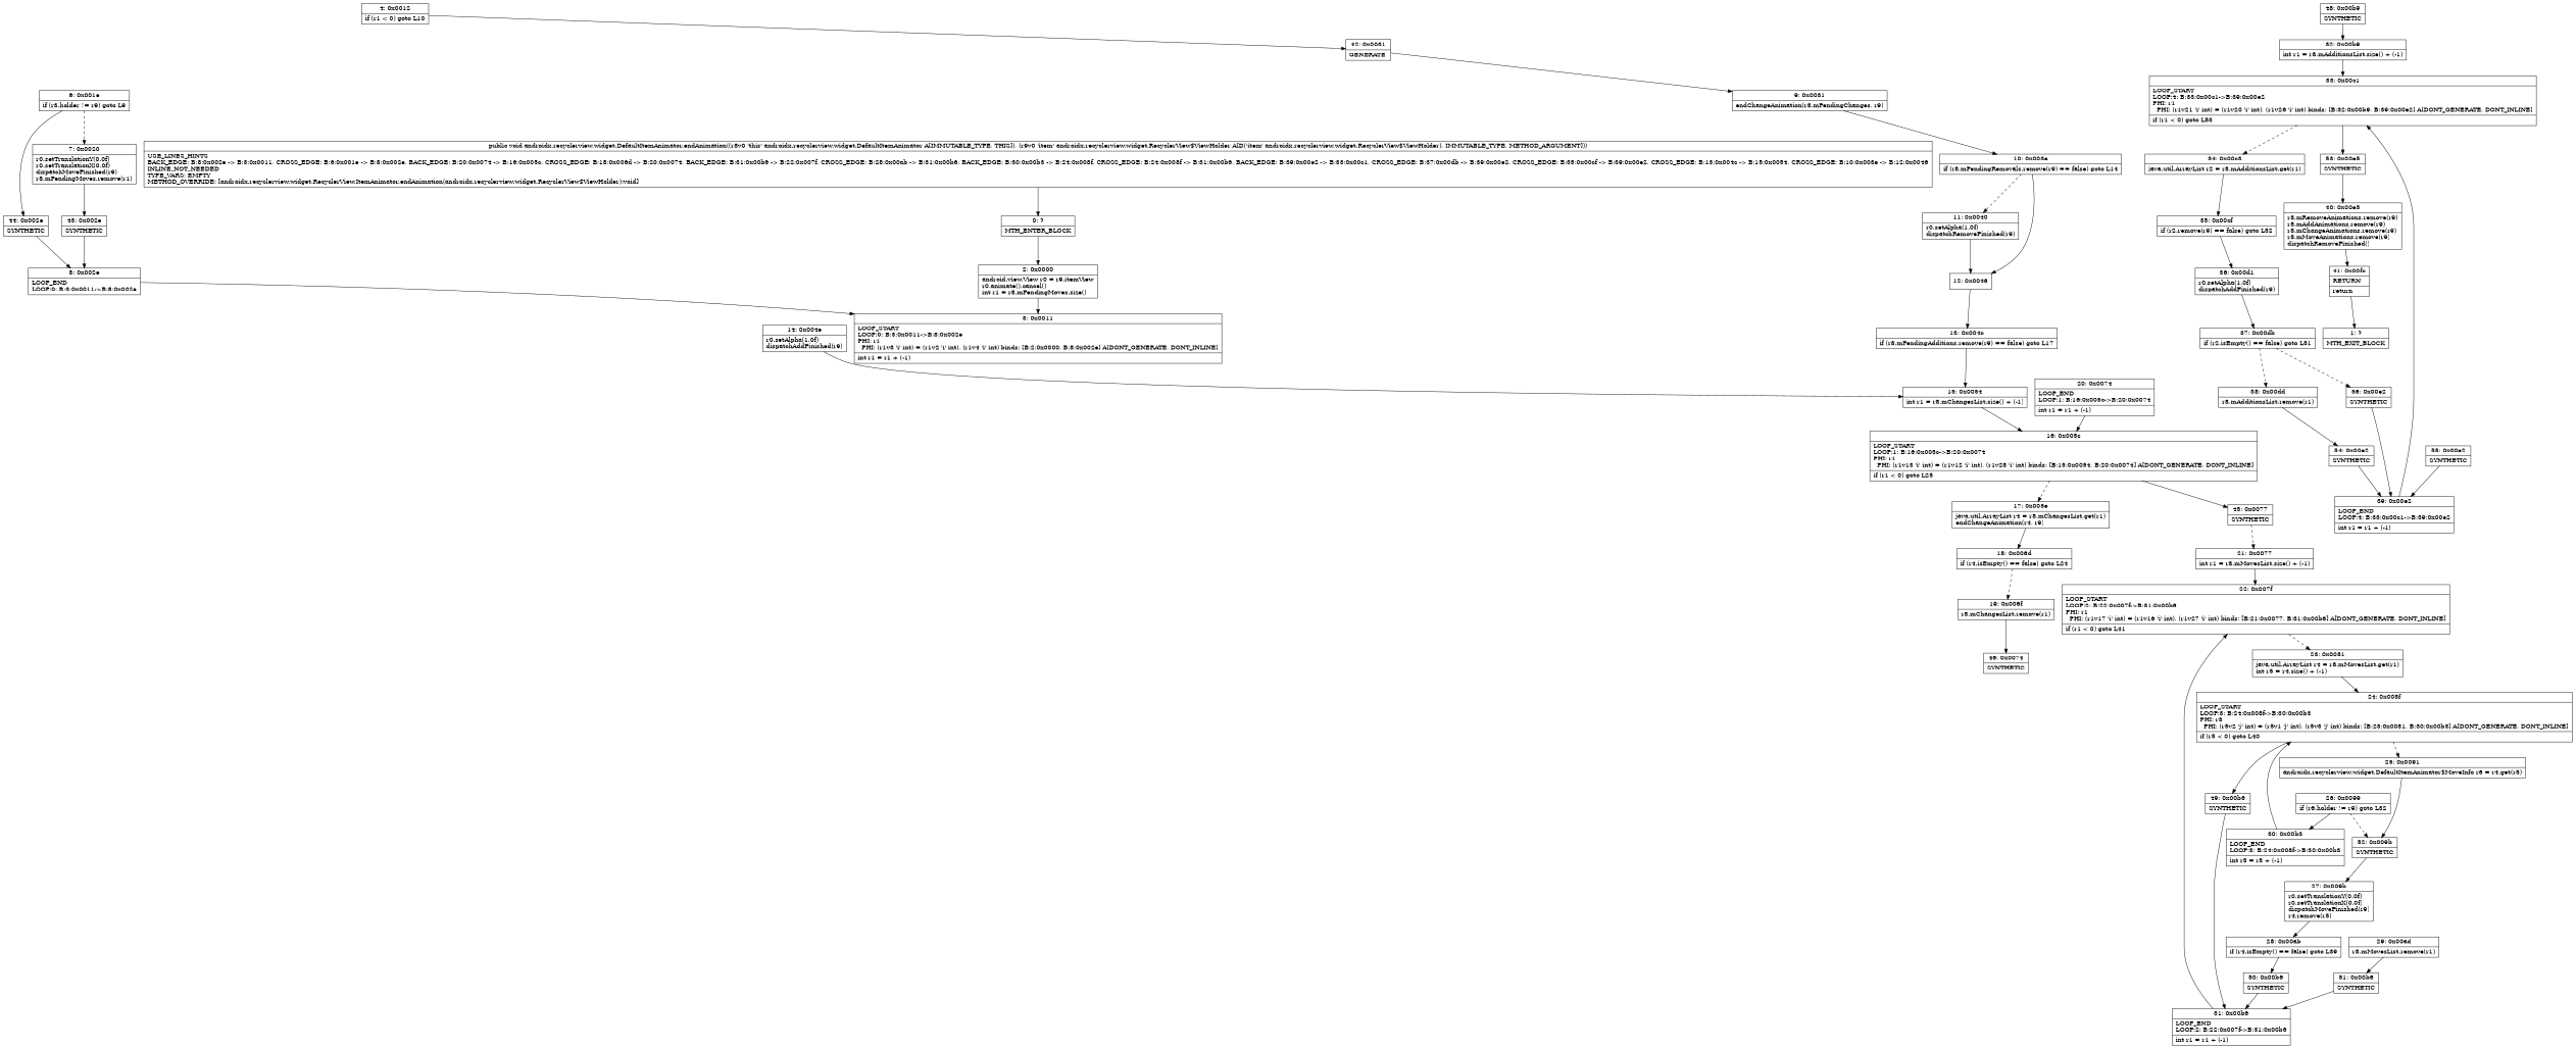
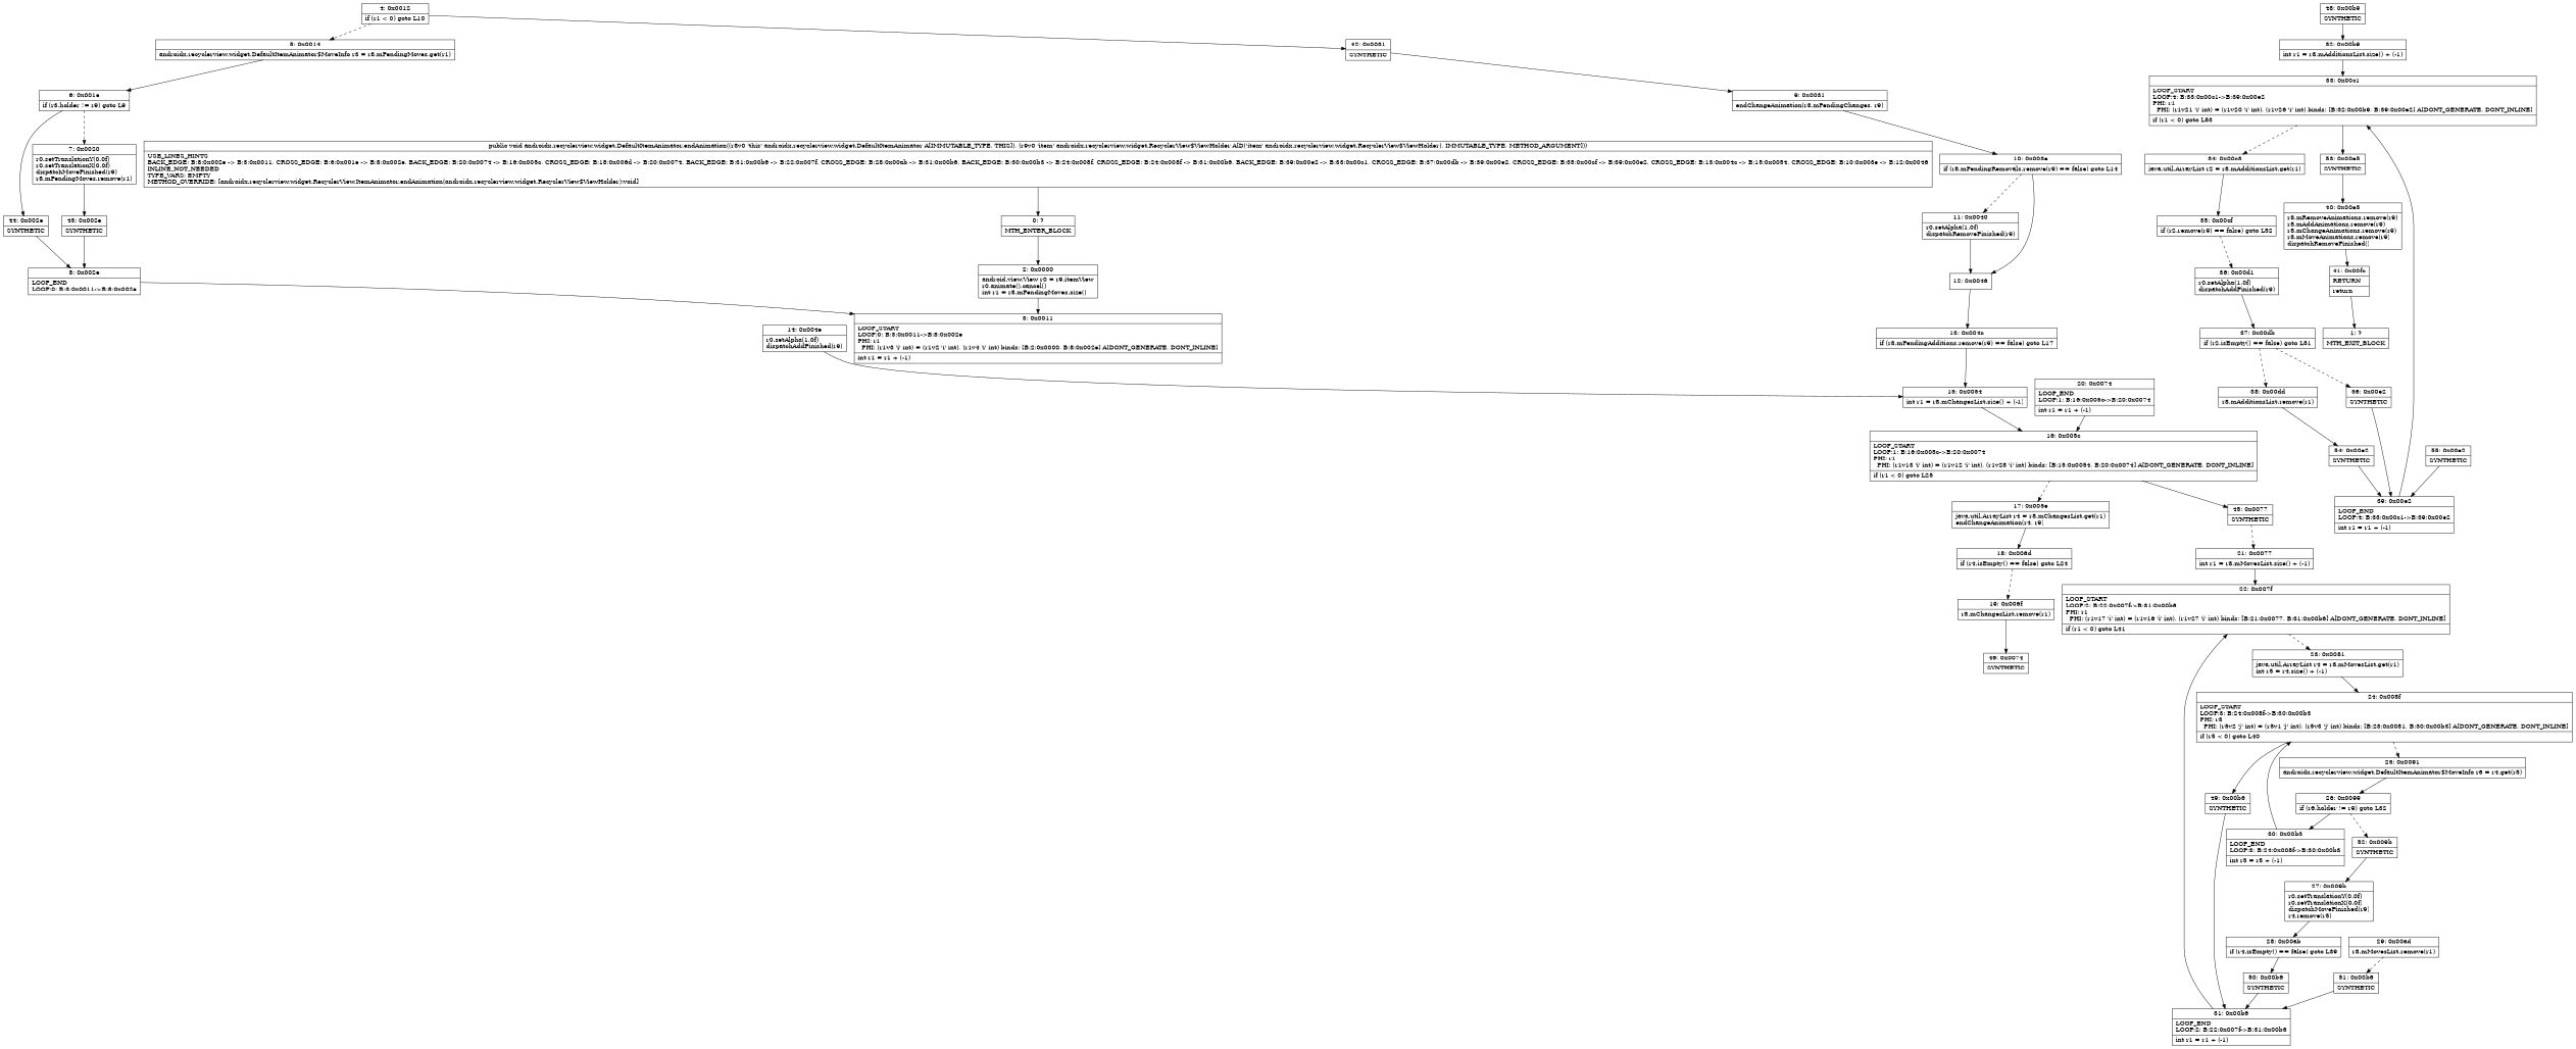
  digraph {
    node [shape=record]
    n1 [label="{0\:\ ?|MTH_ENTER_BLOCK\l}"]
    n2 [label="{2\:\ 0x0000|android.view.View r0 = r9.itemView\lr0.animate().cancel()\lint r1 = r8.mPendingMoves.size()\l}"]
    n3 [label="{3\:\ 0x0011|LOOP_START\lLOOP:0: B:3:0x0011\-\>B:8:0x002e\lPHI: r1 \l  PHI: (r1v3 'i' int) = (r1v2 'i' int), (r1v4 'i' int) binds: [B:2:0x0000, B:8:0x002e] A[DONT_GENERATE, DONT_INLINE]\l|int r1 = r1 + (\-1)\l}"]
    n4 [label="{4\:\ 0x0012|if (r1 \< 0) goto L10\l}"]
-   n6 [label="{42\:\ 0x0031|GENERATE\l}"]
+   n5 [label="{5\:\ 0x0014|androidx.recyclerview.widget.DefaultItemAnimator$MoveInfo r3 = r8.mPendingMoves.get(r1)\l}"]
+   n6 [label="{42\:\ 0x0031|SYNTHETIC\l}"]
    n7 [label="{6\:\ 0x001e|if (r3.holder != r9) goto L9\l}"]
    n8 [label="{9\:\ 0x0031|endChangeAnimation(r8.mPendingChanges, r9)\l}"]
    n9 [label="{7\:\ 0x0020|r0.setTranslationY(0.0f)\lr0.setTranslationX(0.0f)\ldispatchMoveFinished(r9)\lr8.mPendingMoves.remove(r1)\l}"]
    n10 [label="{44\:\ 0x002e|SYNTHETIC\l}"]
    n11 [label="{43\:\ 0x002e|SYNTHETIC\l}"]
    n12 [label="{8\:\ 0x002e|LOOP_END\lLOOP:0: B:3:0x0011\-\>B:8:0x002e\l}"]
    n13 [label="{10\:\ 0x003e|if (r8.mPendingRemovals.remove(r9) == false) goto L14\l}"]
    n14 [label="{11\:\ 0x0040|r0.setAlpha(1.0f)\ldispatchRemoveFinished(r9)\l}"]
    n15 [label="{12\:\ 0x0046}"]
    n16 [label="{13\:\ 0x004c|if (r8.mPendingAdditions.remove(r9) == false) goto L17\l}"]
    n17 [label="{15\:\ 0x0054|int r1 = r8.mChangesList.size() + (\-1)\l}"]
    n18 [label="{14\:\ 0x004e|r0.setAlpha(1.0f)\ldispatchAddFinished(r9)\l}"]
    n19 [label="{16\:\ 0x005c|LOOP_START\lLOOP:1: B:16:0x005c\-\>B:20:0x0074\lPHI: r1 \l  PHI: (r1v13 'i' int) = (r1v12 'i' int), (r1v28 'i' int) binds: [B:15:0x0054, B:20:0x0074] A[DONT_GENERATE, DONT_INLINE]\l|if (r1 \< 0) goto L25\l}"]
    n20 [label="{17\:\ 0x005e|java.util.ArrayList r4 = r8.mChangesList.get(r1)\lendChangeAnimation(r4, r9)\l}"]
    n21 [label="{45\:\ 0x0077|SYNTHETIC\l}"]
    n22 [label="{18\:\ 0x006d|if (r4.isEmpty() == false) goto L24\l}"]
    n23 [label="{21\:\ 0x0077|int r1 = r8.mMovesList.size() + (\-1)\l}"]
    n24 [label="{19\:\ 0x006f|r8.mChangesList.remove(r1)\l}"]
    n25 [label="{46\:\ 0x0074|SYNTHETIC\l}"]
    n26 [label="{20\:\ 0x0074|LOOP_END\lLOOP:1: B:16:0x005c\-\>B:20:0x0074\l|int r1 = r1 + (\-1)\l}"]
    n27 [label="{22\:\ 0x007f|LOOP_START\lLOOP:2: B:22:0x007f\-\>B:31:0x00b6\lPHI: r1 \l  PHI: (r1v17 'i' int) = (r1v16 'i' int), (r1v27 'i' int) binds: [B:21:0x0077, B:31:0x00b6] A[DONT_GENERATE, DONT_INLINE]\l|if (r1 \< 0) goto L41\l}"]
    n28 [label="{23\:\ 0x0081|java.util.ArrayList r4 = r8.mMovesList.get(r1)\lint r5 = r4.size() + (\-1)\l}"]
    n29 [label="{24\:\ 0x008f|LOOP_START\lLOOP:3: B:24:0x008f\-\>B:30:0x00b3\lPHI: r5 \l  PHI: (r5v2 'j' int) = (r5v1 'j' int), (r5v3 'j' int) binds: [B:23:0x0081, B:30:0x00b3] A[DONT_GENERATE, DONT_INLINE]\l|if (r5 \< 0) goto L40\l}"]
    n30 [label="{48\:\ 0x00b9|SYNTHETIC\l}"]
    n31 [label="{32\:\ 0x00b9|int r1 = r8.mAdditionsList.size() + (\-1)\l}"]
    n32 [label="{25\:\ 0x0091|androidx.recyclerview.widget.DefaultItemAnimator$MoveInfo r6 = r4.get(r5)\l}"]
    n33 [label="{49\:\ 0x00b6|SYNTHETIC\l}"]
    n34 [label="{26\:\ 0x0099|if (r6.holder != r9) goto L32\l}"]
    n35 [label="{31\:\ 0x00b6|LOOP_END\lLOOP:2: B:22:0x007f\-\>B:31:0x00b6\l|int r1 = r1 + (\-1)\l}"]
    n36 [label="{30\:\ 0x00b3|LOOP_END\lLOOP:3: B:24:0x008f\-\>B:30:0x00b3\l|int r5 = r5 + (\-1)\l}"]
    n37 [label="{52\:\ 0x009b|SYNTHETIC\l}"]
    n38 [label="{27\:\ 0x009b|r0.setTranslationY(0.0f)\lr0.setTranslationX(0.0f)\ldispatchMoveFinished(r9)\lr4.remove(r5)\l}"]
    n39 [label="{28\:\ 0x00ab|if (r4.isEmpty() == false) goto L39\l}"]
    n40 [label="{50\:\ 0x00b6|SYNTHETIC\l}"]
    n41 [label="{29\:\ 0x00ad|r8.mMovesList.remove(r1)\l}"]
    n42 [label="{51\:\ 0x00b6|SYNTHETIC\l}"]
    n43 [label="{33\:\ 0x00c1|LOOP_START\lLOOP:4: B:33:0x00c1\-\>B:39:0x00e2\lPHI: r1 \l  PHI: (r1v21 'i' int) = (r1v20 'i' int), (r1v26 'i' int) binds: [B:32:0x00b9, B:39:0x00e2] A[DONT_GENERATE, DONT_INLINE]\l|if (r1 \< 0) goto L53\l}"]
    n44 [label="{34\:\ 0x00c3|java.util.ArrayList r2 = r8.mAdditionsList.get(r1)\l}"]
    n45 [label="{53\:\ 0x00e5|SYNTHETIC\l}"]
    n46 [label="{35\:\ 0x00cf|if (r2.remove(r9) == false) goto L52\l}"]
    n47 [label="{40\:\ 0x00e5|r8.mRemoveAnimations.remove(r9)\lr8.mAddAnimations.remove(r9)\lr8.mChangeAnimations.remove(r9)\lr8.mMoveAnimations.remove(r9)\ldispatchRemoveFinished()\l}"]
    n48 [label="{36\:\ 0x00d1|r0.setAlpha(1.0f)\ldispatchAddFinished(r9)\l}"]
    n49 [label="{37\:\ 0x00db|if (r2.isEmpty() == false) goto L51\l}"]
    n50 [label="{55\:\ 0x00e2|SYNTHETIC\l}"]
    n51 [label="{39\:\ 0x00e2|LOOP_END\lLOOP:4: B:33:0x00c1\-\>B:39:0x00e2\l|int r1 = r1 + (\-1)\l}"]
    n52 [label="{38\:\ 0x00dd|r8.mAdditionsList.remove(r1)\l}"]
    n53 [label="{56\:\ 0x00e2|SYNTHETIC\l}"]
    n54 [label="{54\:\ 0x00e2|SYNTHETIC\l}"]
    n55 [label="{41\:\ 0x00fc|RETURN\l|return\l}"]
    n56 [label="{1\:\ ?|MTH_EXIT_BLOCK\l}"]
    n57 [label="{public void androidx.recyclerview.widget.DefaultItemAnimator.endAnimation((r8v0 'this' androidx.recyclerview.widget.DefaultItemAnimator A[IMMUTABLE_TYPE, THIS]), (r9v0 'item' androidx.recyclerview.widget.RecyclerView$ViewHolder A[D('item' androidx.recyclerview.widget.RecyclerView$ViewHolder), IMMUTABLE_TYPE, METHOD_ARGUMENT]))  | USE_LINES_HINTS\lBACK_EDGE: B:8:0x002e \-\> B:3:0x0011, CROSS_EDGE: B:6:0x001e \-\> B:8:0x002e, BACK_EDGE: B:20:0x0074 \-\> B:16:0x005c, CROSS_EDGE: B:18:0x006d \-\> B:20:0x0074, BACK_EDGE: B:31:0x00b6 \-\> B:22:0x007f, CROSS_EDGE: B:28:0x00ab \-\> B:31:0x00b6, BACK_EDGE: B:30:0x00b3 \-\> B:24:0x008f, CROSS_EDGE: B:24:0x008f \-\> B:31:0x00b6, BACK_EDGE: B:39:0x00e2 \-\> B:33:0x00c1, CROSS_EDGE: B:37:0x00db \-\> B:39:0x00e2, CROSS_EDGE: B:35:0x00cf \-\> B:39:0x00e2, CROSS_EDGE: B:13:0x004c \-\> B:15:0x0054, CROSS_EDGE: B:10:0x003e \-\> B:12:0x0046\lINLINE_NOT_NEEDED\lTYPE_VARS: EMPTY\lMETHOD_OVERRIDE: [androidx.recyclerview.widget.RecyclerView.ItemAnimator.endAnimation(androidx.recyclerview.widget.RecyclerView$ViewHolder):void]\l}"]
    n1 -> n2
    n2 -> n3
+   n4 -> n5 [style=dashed]
    n4 -> n6
+   n5 -> n7
    n6 -> n8
    n7 -> n9 [style=dashed]
    n7 -> n10
    n8 -> n13
    n9 -> n11
    n10 -> n12
    n11 -> n12
    n12 -> n3
    n13 -> n14 [style=dashed]
    n13 -> n15
    n14 -> n15
    n15 -> n16
    n16 -> n17
    n17 -> n19
    n18 -> n17
    n19 -> n20 [style=dashed]
    n19 -> n21
    n20 -> n22
    n21 -> n23 [style=dashed]
    n22 -> n24 [style=dashed]
    n23 -> n27
    n24 -> n25
    n26 -> n19
    n27 -> n28 [style=dashed]
    n28 -> n29
    n29 -> n32 [style=dashed]
    n29 -> n33
    n30 -> n31
    n31 -> n43
-   n32 -> n37
+   n32 -> n34
    n33 -> n35
    n34 -> n36
    n34 -> n37 [style=dashed]
    n35 -> n27
    n36 -> n29
    n37 -> n38
    n38 -> n39
    n39 -> n40
    n40 -> n35
-   n41 -> n42
+   n41 -> n42 [style=dashed]
    n42 -> n35
    n43 -> n44 [style=dashed]
    n43 -> n45
    n44 -> n46
    n45 -> n47
-   n46 -> n48 [style=solid]
+   n46 -> n48 [style=dashed]
    n47 -> n55
    n48 -> n49
    n49 -> n52 [style=dashed]
    n49 -> n53 [style=dashed]
    n50 -> n51
    n51 -> n43
    n52 -> n54
    n53 -> n51
    n54 -> n51
    n55 -> n56
    n57 -> n1
  }
